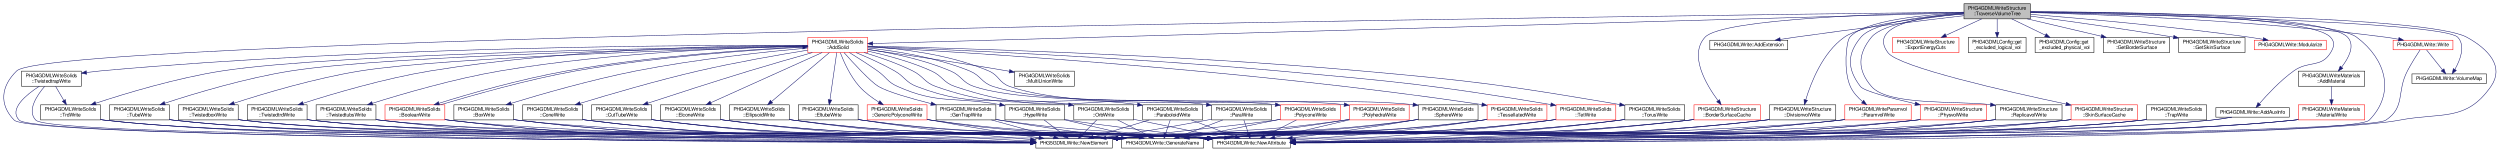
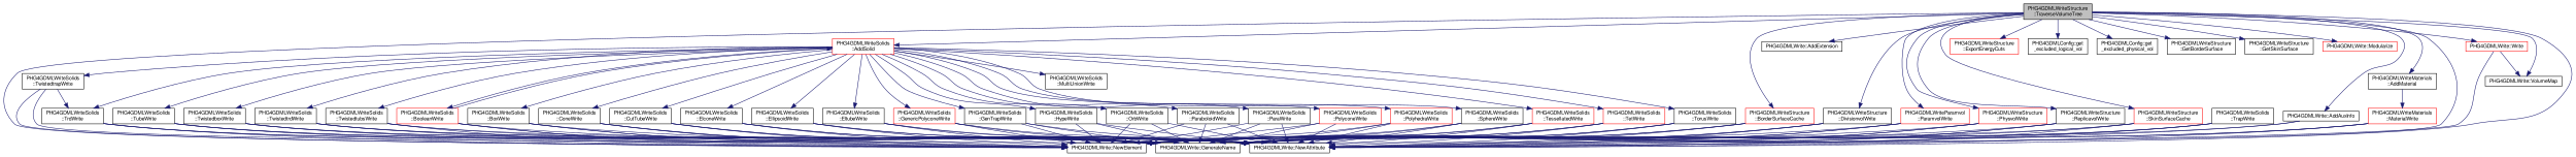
  digraph {
    rankdir=TB
    node [color=black fontname=FreeSans fontsize=10 shape=record]
    edge [color=midnightblue fontname=FreeSans fontsize=10 labelfontname=FreeSans labelfontsize=10 style=solid]
    n1 [fillcolor=grey75 fontcolor=black height=0.2 label="PHG4GDMLWriteStructure\l::TraverseVolumeTree" style=filled width=0.4]
    n2 [height=0.2 label="PHG4GDMLWrite::AddAuxInfo" width=0.4]
    n3 [height=0.2 label="PHG4GDMLWrite::NewAttribute" width=0.4]
-   n4 [height=0.2 label="PHG5GDMLWrite::NewElement" width=0.4]
+   n4 [height=0.2 label="PHG4GDMLWrite::NewElement" width=0.4]
    n5 [height=0.2 label="PHG4GDMLWrite::AddExtension" width=0.4]
    n6 [height=0.2 label="PHG4GDMLWriteMaterials\l::AddMaterial" width=0.4]
    n7 [height=0.2 label="PHG4GDMLWrite::GenerateName" width=0.4]
    n8 [color=red height=0.2 label="PHG4GDMLWriteSolids\l::AddSolid" width=0.4]
    n9 [color=red height=0.2 label="PHG4GDMLWriteStructure\l::BorderSurfaceCache" width=0.4]
    n10 [height=0.2 label="PHG4GDMLWriteStructure\l::DivisionvolWrite" width=0.4]
    n11 [color=red height=0.2 label="PHG4GDMLWriteStructure\l::ExportEnergyCuts" width=0.4]
    n12 [height=0.2 label="PHG4GDMLConfig::get\l_excluded_logical_vol" width=0.4]
    n13 [height=0.2 label="PHG4GDMLConfig::get\l_excluded_physical_vol" width=0.4]
    n14 [height=0.2 label="PHG4GDMLWriteStructure\l::GetBorderSurface" width=0.4]
    n15 [height=0.2 label="PHG4GDMLWriteStructure\l::GetSkinSurface" width=0.4]
    n16 [color=red height=0.2 label="PHG4GDMLWrite::Modularize" width=0.4]
    n17 [color=red height=0.2 label="PHG4GDMLWriteParamvol\l::ParamvolWrite" width=0.4]
    n18 [color=red height=0.2 label="PHG4GDMLWriteStructure\l::PhysvolWrite" width=0.4]
    n19 [height=0.2 label="PHG4GDMLWriteStructure\l::ReplicavolWrite" width=0.4]
    n20 [color=red height=0.2 label="PHG4GDMLWriteStructure\l::SkinSurfaceCache" width=0.4]
    n21 [height=0.2 label="PHG4GDMLWrite::VolumeMap" width=0.4]
    n22 [color=red height=0.2 label="PHG4GDMLWrite::Write" width=0.4]
    n23 [color=red height=0.2 label="PHG4GDMLWriteMaterials\l::MaterialWrite" width=0.4]
    n24 [color=red height=0.2 label="PHG4GDMLWriteSolids\l::BooleanWrite" width=0.4]
    n25 [height=0.2 label="PHG4GDMLWriteSolids\l::BoxWrite" width=0.4]
    n26 [height=0.2 label="PHG4GDMLWriteSolids\l::ConeWrite" width=0.4]
    n27 [height=0.2 label="PHG4GDMLWriteSolids\l::CutTubeWrite" width=0.4]
    n28 [height=0.2 label="PHG4GDMLWriteSolids\l::ElconeWrite" width=0.4]
    n29 [height=0.2 label="PHG4GDMLWriteSolids\l::EllipsoidWrite" width=0.4]
    n30 [height=0.2 label="PHG4GDMLWriteSolids\l::EltubeWrite" width=0.4]
    n31 [color=red height=0.2 label="PHG4GDMLWriteSolids\l::GenericPolyconeWrite" width=0.4]
    n32 [height=0.2 label="PHG4GDMLWriteSolids\l::GenTrapWrite" width=0.4]
    n33 [height=0.2 label="PHG4GDMLWriteSolids\l::HypeWrite" width=0.4]
    n34 [height=0.2 label="PHG4GDMLWriteSolids\l::MultiUnionWrite" width=0.4]
    n35 [height=0.2 label="PHG4GDMLWriteSolids\l::OrbWrite" width=0.4]
    n36 [height=0.2 label="PHG4GDMLWriteSolids\l::ParaboloidWrite" width=0.4]
    n37 [height=0.2 label="PHG4GDMLWriteSolids\l::ParaWrite" width=0.4]
    n38 [color=red height=0.2 label="PHG4GDMLWriteSolids\l::PolyconeWrite" width=0.4]
    n39 [color=red height=0.2 label="PHG4GDMLWriteSolids\l::PolyhedraWrite" width=0.4]
    n40 [height=0.2 label="PHG4GDMLWriteSolids\l::SphereWrite" width=0.4]
    n41 [color=red height=0.2 label="PHG4GDMLWriteSolids\l::TessellatedWrite" width=0.4]
    n42 [color=red height=0.2 label="PHG4GDMLWriteSolids\l::TetWrite" width=0.4]
    n43 [height=0.2 label="PHG4GDMLWriteSolids\l::TorusWrite" width=0.4]
    n44 [height=0.2 label="PHG4GDMLWriteSolids\l::TrdWrite" width=0.4]
    n45 [height=0.2 label="PHG4GDMLWriteSolids\l::TubeWrite" width=0.4]
    n46 [height=0.2 label="PHG4GDMLWriteSolids\l::TwistedboxWrite" width=0.4]
    n47 [height=0.2 label="PHG4GDMLWriteSolids\l::TwistedtrapWrite" width=0.4]
    n48 [height=0.2 label="PHG4GDMLWriteSolids\l::TwistedtrdWrite" width=0.4]
    n49 [height=0.2 label="PHG4GDMLWriteSolids\l::TwistedtubsWrite" width=0.4]
    n50 [height=0.2 label="PHG4GDMLWriteSolids\l::TrapWrite" width=0.4]
    n1 -> n2
    n1 -> n3
    n1 -> n4
    n1 -> n5
    n1 -> n6
    n1 -> n7
    n1 -> n8
    n1 -> n9
    n1 -> n10
    n1 -> n11
    n1 -> n12
    n1 -> n13
    n1 -> n14
    n1 -> n15
    n1 -> n16
    n1 -> n17
    n1 -> n18
    n1 -> n19
    n1 -> n20
    n1 -> n21
    n1 -> n22
    n2 -> n3
    n2 -> n4
    n6 -> n23
    n8 -> n24
    n8 -> n25
    n8 -> n26
    n8 -> n27
    n8 -> n28
    n8 -> n29
    n8 -> n30
    n8 -> n31
    n8 -> n32
    n8 -> n33
    n8 -> n34
    n8 -> n35
    n8 -> n36
    n8 -> n37
    n8 -> n38
    n8 -> n39
    n8 -> n40
    n8 -> n41
    n8 -> n42
    n8 -> n43
    n8 -> n44
    n8 -> n45
    n8 -> n46
    n8 -> n47
    n8 -> n48
    n8 -> n49
    n9 -> n3
    n9 -> n4
    n9 -> n7
    n10 -> n3
    n10 -> n4
    n10 -> n7
    n17 -> n3
    n17 -> n4
    n17 -> n7
    n18 -> n3
    n18 -> n4
    n18 -> n7
    n19 -> n3
    n19 -> n4
    n19 -> n7
    n20 -> n3
    n20 -> n4
    n20 -> n7
    n22 -> n3
    n22 -> n21
    n23 -> n3
    n23 -> n4
    n23 -> n7
    n24 -> n3
    n24 -> n4
    n24 -> n7
    n24 -> n8
    n25 -> n3
    n25 -> n4
    n25 -> n7
    n26 -> n3
    n26 -> n4
    n26 -> n7
    n27 -> n3
    n27 -> n4
    n27 -> n7
    n28 -> n3
    n28 -> n4
    n28 -> n7
    n29 -> n3
    n29 -> n4
    n29 -> n7
    n30 -> n3
    n30 -> n4
    n30 -> n7
    n31 -> n3
    n31 -> n4
    n31 -> n7
    n32 -> n3
    n32 -> n4
    n32 -> n7
    n33 -> n3
    n33 -> n4
    n33 -> n7
    n35 -> n3
    n35 -> n4
    n35 -> n7
    n36 -> n3
    n36 -> n4
    n36 -> n7
    n37 -> n3
    n37 -> n4
    n37 -> n7
    n38 -> n3
    n38 -> n4
    n38 -> n7
    n39 -> n3
    n39 -> n4
    n39 -> n7
    n40 -> n3
    n40 -> n4
    n40 -> n7
    n41 -> n3
    n41 -> n4
    n41 -> n7
    n42 -> n3
    n42 -> n4
    n42 -> n7
    n43 -> n3
    n43 -> n4
    n43 -> n7
    n44 -> n3
    n44 -> n4
    n44 -> n7
    n45 -> n3
    n45 -> n4
    n45 -> n7
    n46 -> n3
    n46 -> n4
    n46 -> n7
    n47 -> n4
    n47 -> n7
    n47 -> n44
    n48 -> n3
    n48 -> n4
    n48 -> n7
    n49 -> n3
    n49 -> n4
    n49 -> n7
    n50 -> n3
    n50 -> n4
    n50 -> n7
  }
